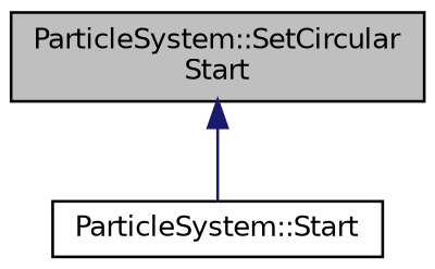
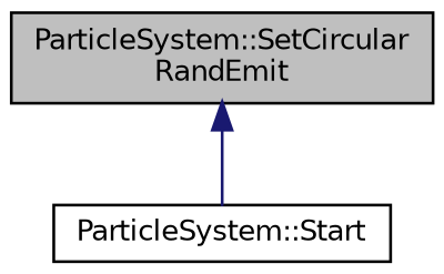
  digraph {
    rankdir=TB
    node [color=black fontname=Helvetica fontsize=10 shape=record style=filled]
-   n1 [fillcolor=grey75 fontcolor=black height=0.2 label="ParticleSystem::SetCircular\lStart" width=0.4]
+   n1 [fillcolor=grey75 fontcolor=black height=0.2 label="ParticleSystem::SetCircular\lRandEmit" width=0.4]
    n2 [fillcolor=white height=0.2 label="ParticleSystem::Start" width=0.4]
    n1 -> n2 [color=midnightblue dir=back fontname=Helvetica fontsize=10 labelfontname=Helvetica labelfontsize=10 style=solid]
  }
